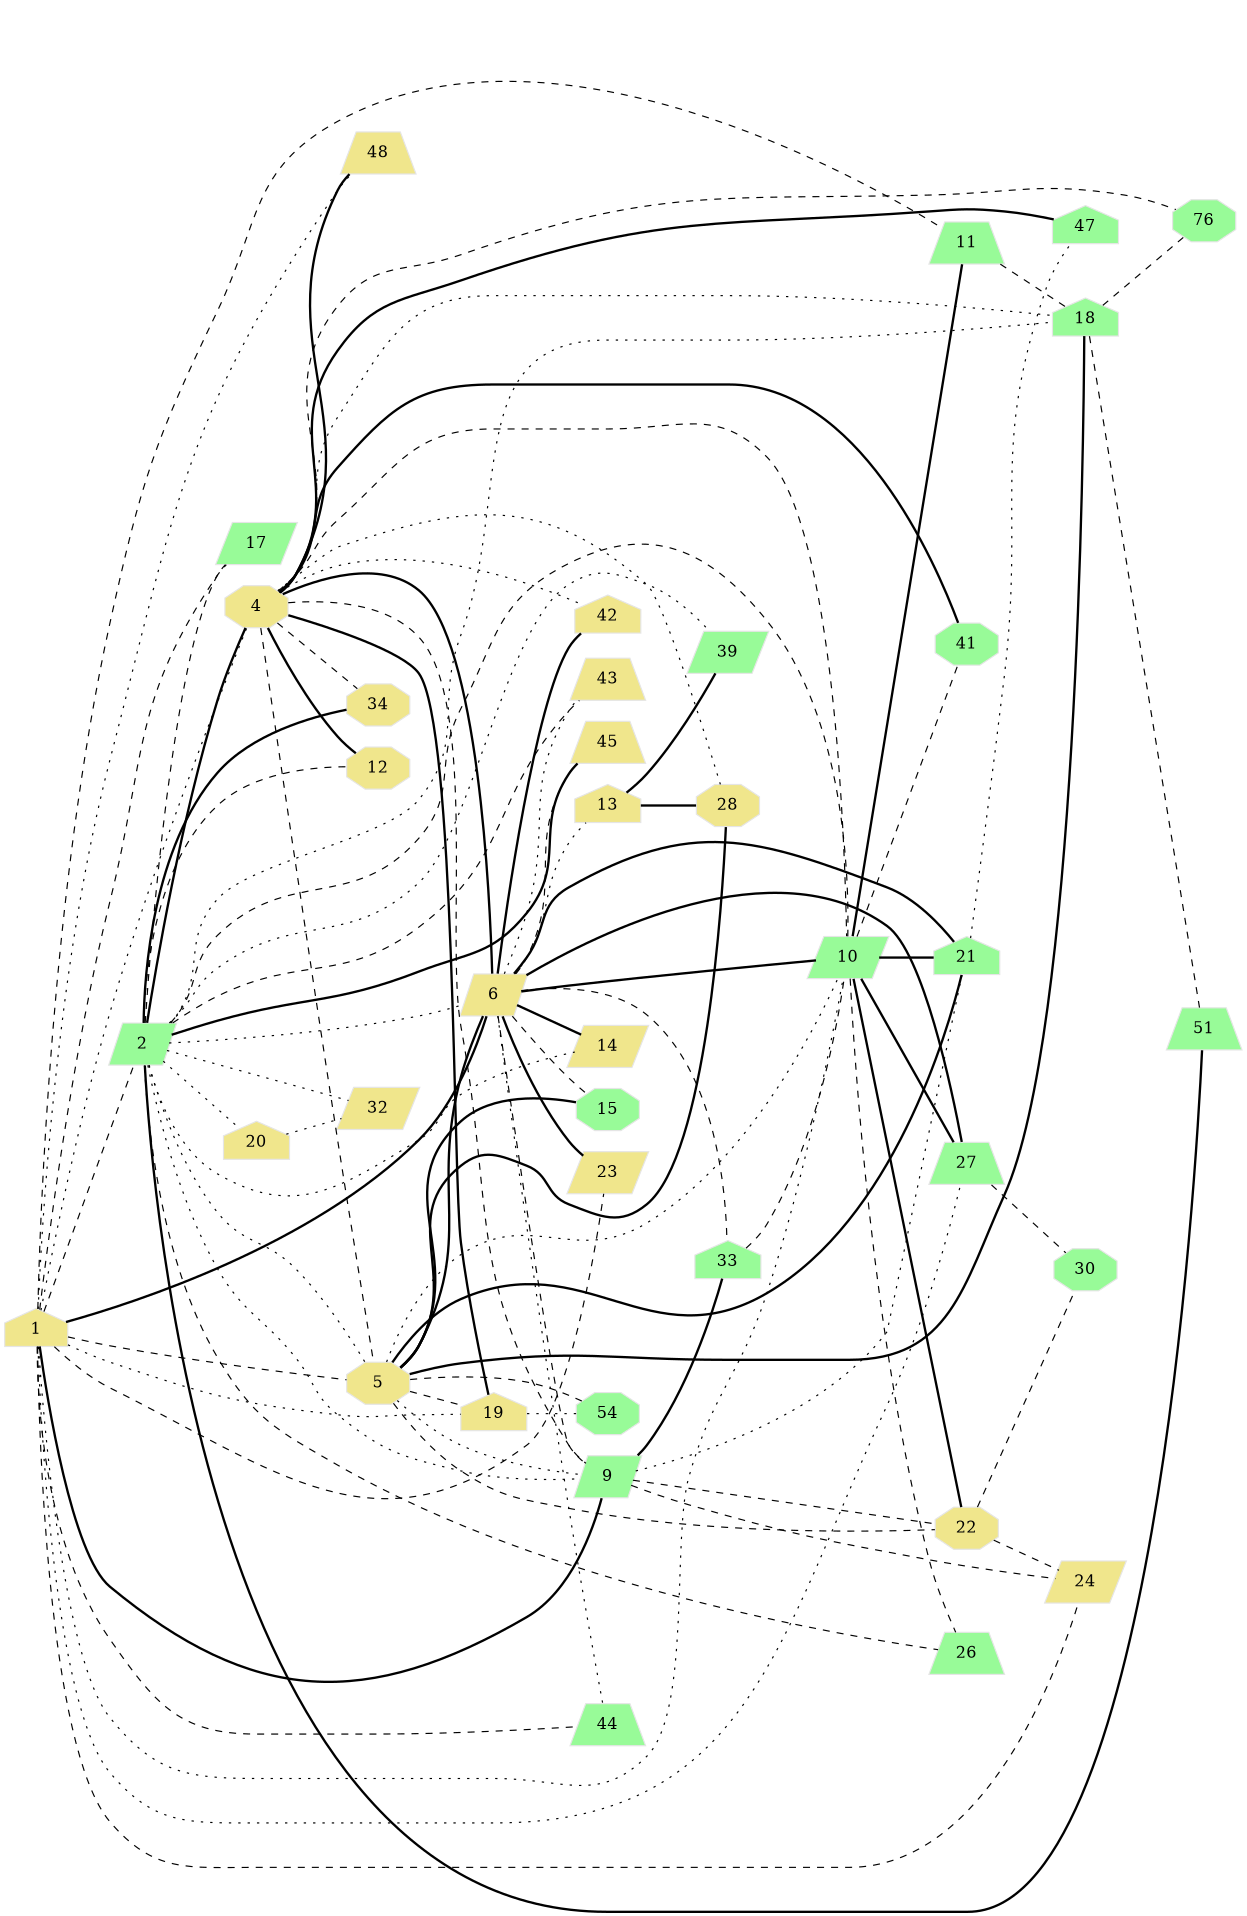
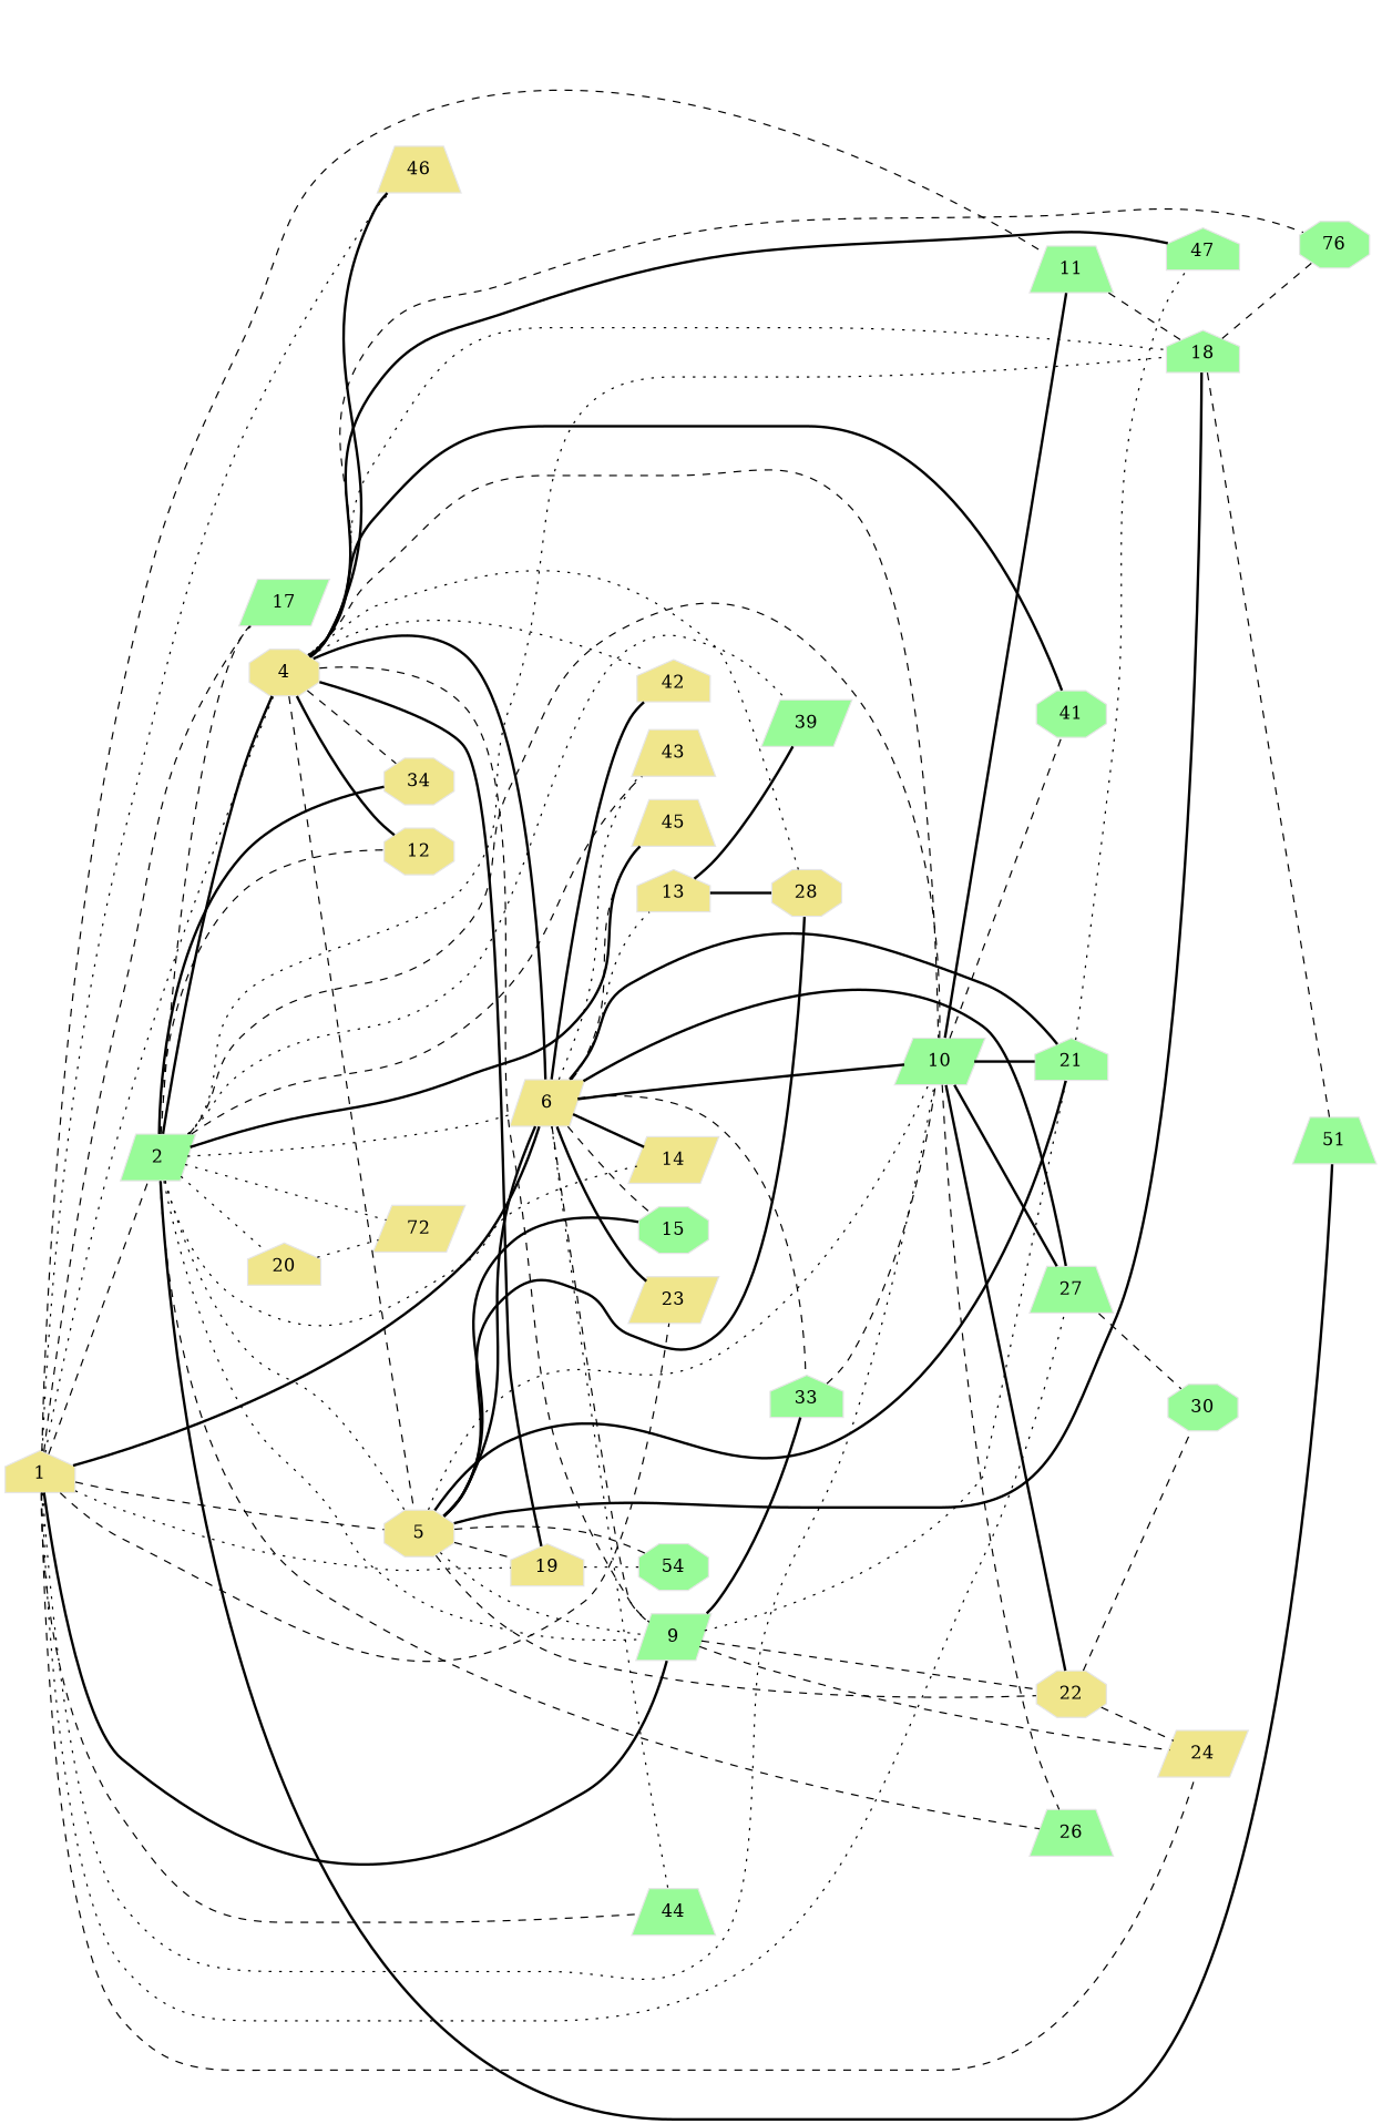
  graph {
    rankdir=LR
    node [color=gray90 fillcolor=khaki shape=octagon style=filled]
    edge [style=dashed]
    1 [shape=house super="+3"]
    2 [fillcolor=palegreen shape=parallelogram super="+16"]
    4 [super="+7"]
    5 [super="+38"]
    6 [shape=parallelogram super="+8"]
    9 [fillcolor=palegreen shape=parallelogram super="+25"]
    10 [fillcolor=palegreen shape=parallelogram super="+52"]
    11 [fillcolor=palegreen shape=trapezium super="+50"]
    17 [fillcolor=palegreen shape=parallelogram]
    19 [shape=house super="+40"]
    23 [shape=parallelogram]
    24 [shape=parallelogram super="+53"]
    27 [fillcolor=palegreen shape=trapezium super="+49"]
    44 [fillcolor=palegreen shape=trapezium]
-   48 [shape=trapezium]
+   48 [shape=trapezium label=46]
    12
    14 [shape=parallelogram]
    18 [fillcolor=palegreen shape=house super="+37"]
    20 [shape=house]
    26 [fillcolor=palegreen shape=trapezium]
-   32 [shape=parallelogram]
+   32 [shape=parallelogram label=72]
    34
    39 [fillcolor=palegreen shape=parallelogram]
    43 [shape=trapezium]
    45 [shape=trapezium]
    51 [fillcolor=palegreen shape=trapezium]
    28 [super="+31"]
    n28 [fillcolor=palegreen label=76]
    41 [fillcolor=palegreen]
    42 [shape=house]
    47 [fillcolor=palegreen shape=house]
    15 [fillcolor=palegreen]
    21 [fillcolor=palegreen shape=house super="+35"]
    22 [super="+29"]
    54 [fillcolor=palegreen]
    13 [shape=house super="+46"]
    33 [fillcolor=palegreen shape=house]
    30 [fillcolor=palegreen]
    1 -- 2 [weight=3]
    1 -- 4 [style=dotted weight=4]
    1 -- 5 [weight=2]
    1 -- 6 [style=bold weight=4]
    1 -- 9 [style=bold weight=2]
    1 -- 10 [style=dotted weight=2]
    1 -- 11
    1 -- 17
    1 -- 19 [style=dotted]
    1 -- 23
    1 -- 24
    1 -- 27 [style=dotted]
    1 -- 44
    1 -- 48 [style=dotted]
    2 -- 4 [style=bold weight=2]
    2 -- 5 [style=dotted]
    2 -- 6 [style=dotted weight=2]
    2 -- 9 [style=dotted]
    2 -- 10
    2 -- 17
    2 -- 12
    2 -- 14 [style=dotted]
    2 -- 18 [style=dotted]
    2 -- 20 [style=dotted weight=2]
    2 -- 26
    2 -- 32 [style=dotted]
    2 -- 34 [style=bold]
    2 -- 39 [style=dotted]
    2 -- 43
    2 -- 45 [style=bold]
    2 -- 51 [style=bold]
    4 -- 5 [weight=2]
    4 -- 6 [style=bold weight=4]
    4 -- 9 [weight=2]
    4 -- 10 [weight=3]
    4 -- 19 [style=bold]
    4 -- 48 [style=bold]
    4 -- 12 [style=bold]
    4 -- 18 [style=dotted]
    4 -- 34
    4 -- 28 [style=dotted]
    4 -- n28
    4 -- 41 [style=bold]
    4 -- 42 [style=dotted]
    4 -- 47 [style=bold]
    5 -- 6 [style=bold weight=2]
    5 -- 9 [style=dotted]
    5 -- 10 [style=dotted]
    5 -- 19
    5 -- 18 [style=bold]
    5 -- 28 [style=bold]
    5 -- 15 [style=bold]
    5 -- 21 [style=bold]
    5 -- 22
    5 -- 54
    6 -- 9 [weight=3]
    6 -- 10 [style=bold weight=2]
    6 -- 23 [style=bold]
    6 -- 27 [style=bold]
    6 -- 44 [style=dotted]
    6 -- 14 [style=bold]
    6 -- 43 [style=dotted]
    6 -- 45
    6 -- 42 [style=bold]
    6 -- 15
    6 -- 21 [style=bold]
    6 -- 13 [style=dotted weight=2]
    6 -- 33
    9 -- 24
    9 -- 21 [style=dotted]
    9 -- 22
    9 -- 33 [style=bold]
    10 -- 11 [style=bold]
    10 -- 27 [style=bold]
    10 -- 26
    10 -- 41
    10 -- 21 [style=bold]
    10 -- 22 [style=bold]
    11 -- 18
    19 -- 54 [style=dotted]
    27 -- 30
    18 -- 51
    18 -- n28
    20 -- 32 [style=dotted]
    21 -- 47 [style=dotted]
    22 -- 24
    22 -- 30
    13 -- 39 [style=bold]
    13 -- 28 [style=bold]
    33 -- 10
  }
